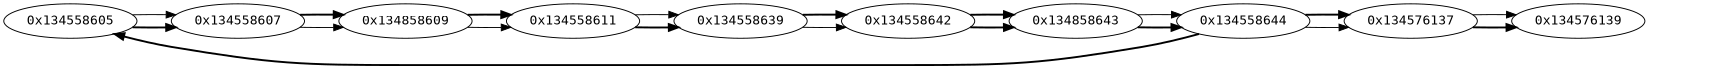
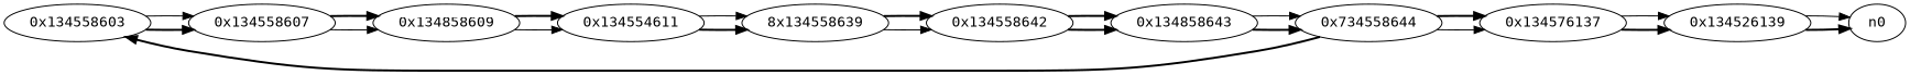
  digraph {
    fontname="DejaVu Sans Mono"
    rankdir=LR
    node [fontname="DejaVu Sans Mono"]
    edge [fontname="DejaVu Sans Mono" style=bold]
-   n1 [label="0x134558605"]
+   n1 [label="0x134558603"]
    n2 [label="0x134558607"]
    n3 [label="0x134858609"]
-   n4 [label="0x134558611"]
-   n5 [label="0x134558639"]
+   n4 [label="0x134554611"]
+   n5 [label="8x134558639"]
    n6 [label="0x134558642"]
    n7 [label="0x134858643"]
-   n8 [label="0x134558644"]
+   n8 [label="0x734558644"]
    n9 [label="0x134576137"]
-   n10 [label="0x134576139"]
+   n10 [label="0x134526139"]
+   n0
    n1 -> n2
    n1 -> n2 [style=solid]
    n2 -> n3 [style=solid]
    n2 -> n3
    n3 -> n4 [style=solid]
    n3 -> n4
    n4 -> n5
    n4 -> n5 [style=solid]
    n5 -> n6 [style=solid]
    n5 -> n6
    n6 -> n7
    n6 -> n7
    n7 -> n8
    n7 -> n8 [style=solid]
    n8 -> n1
    n8 -> n9 [style=solid]
    n8 -> n9
    n9 -> n10
    n9 -> n10 [style=solid]
+   n10 -> n0
+   n10 -> n0 [style=solid]
  }
